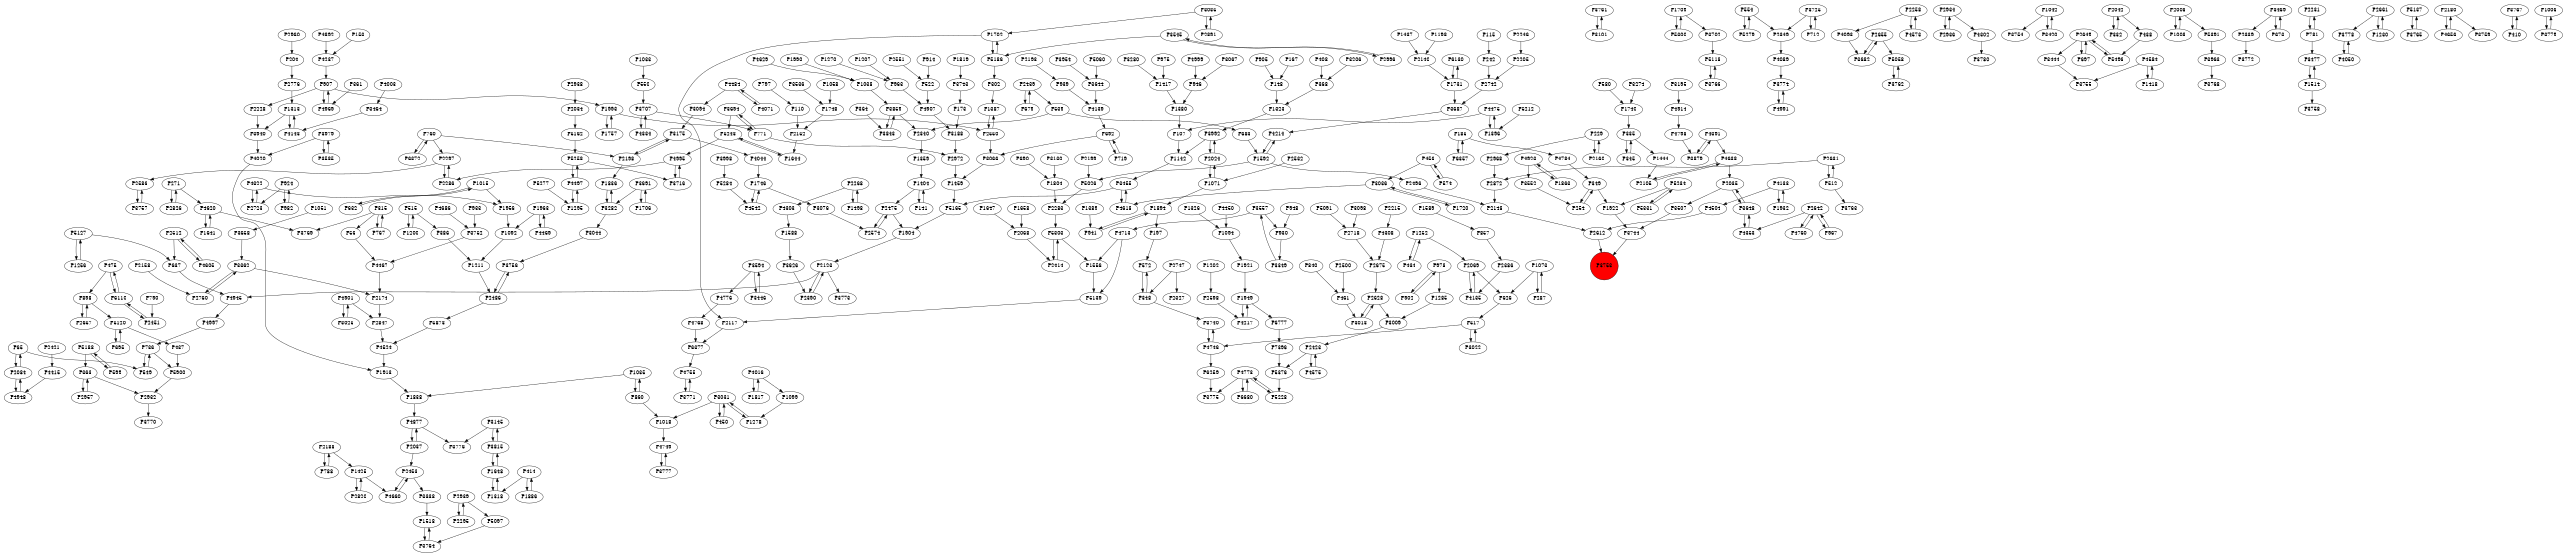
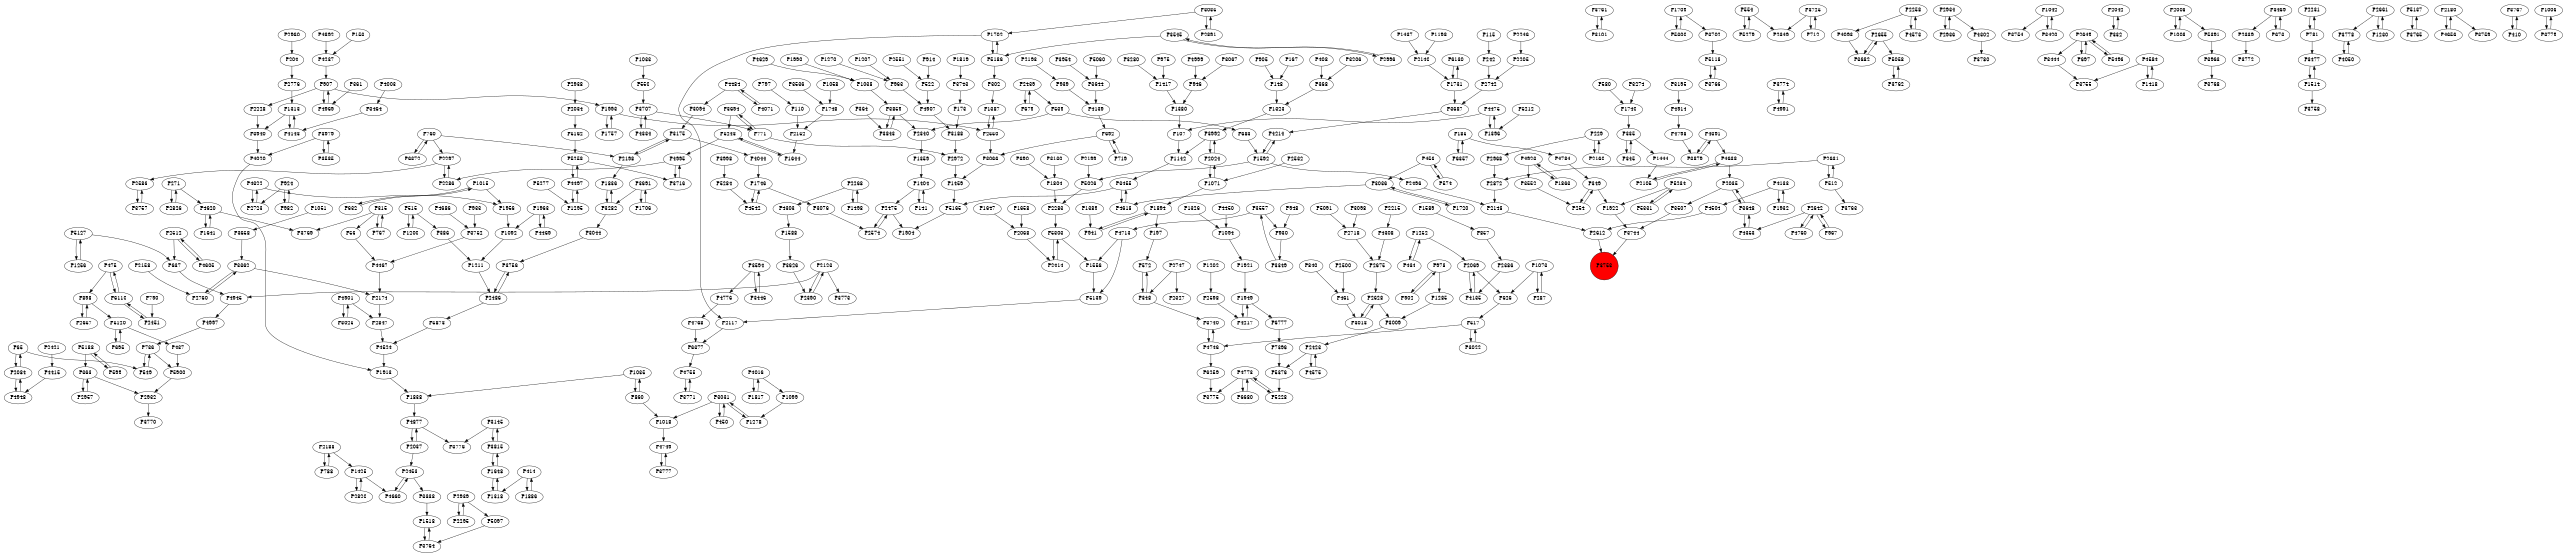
  digraph {
    P6130
    P1731
    P3687
    P4214
    P3031
    P1278
    P1018
    P450
    P4749
    P5873
    P4524
    P1913
    P1838
    P1211
    P2486
    P3756
    P4133
    P1932
    P4504
    P2612
    P1921
    P1949
    P6777
    P4217
    P7396
    P517
    P4746
    P3022
    P6259
    P3740
    P3775
    P1256
    P5127
    P637
    P4945
    P3188
    P2972
    P1459
    P5165
    P4877
    P2037
    P3776
    P2453
    P4660
    P3338
    P760
    P2198
    P2297
    P6372
    P1836
    P3175
    P2286
    P2586
    P3282
    P4044
    P368
    P1323
    P3992
    P2024
    P1142
    P5303
    P1556
    P2414
    P5139
    P2117
    P6110
    P475
    P2451
    P898
    P2657
    P5120
    P3761
    P3101
    P1709
    P5300
    P3702
    P5118
    P6680
    P4773
    P5228
    P2939
    P5097
    P2295
    P3764
    P1518
    P1702
    P5186
    P302
    P6377
    P1387
    P3777
    P982
    P924
    P2723
    P4322
    P1071
    P3455
    P1894
    P4997
    P3044
    P3707
    P771
    P4334
    P3694
    P5243
    P554
    P5279
    P2349
-   P4089
    P580
    P1740
    P335
    P1444
    P345
    P2747
    P2327
    P348
    P572
    P1904
    P2123
    P2390
    P3773
    P907
    P2228
    P1993
    P4969
    P3940
    P1757
    P2550
    P4020
    P2105
    P167
    P148
    P574
    P456
    P3036
    P1720
    P4618
    P4776
    P4768
    P4755
    P2655
    P3682
    P5058
    P3762
    P3691
    P1706
    P2532
    P197
    P941
    n151 [label=P946]
    P3067
    P1380
    P107
    P3753 [fillcolor=red shape=circle style=filled]
    P1252
    P434
    P2069
    P626
    P4135
    P3766
    P840
    P461
    P3013
    P2628
    P515
    P386
    P1200
    P65
    P2084
    P549
    P4948
    P736
    P1863
    P4923
    P3552
    P254
    P5284
    P4542
    P1746
    P3076
    P1425
    P2820
    P1804
    P2283
    P349
    P1922
    P3744
    P4391
    P4638
    P3879
    P2035
    n193 [label=P3648]
    P3507
    P4999
    P2574
    P2475
    P3658
    P3362
    n200 [label=P2760]
    P2174
    P2847
    P3716
    P4995
    P599
    P5188
    P363
    P2932
    P2957
    P905
    P2258
    P4093
    P4573
    P5376
    P4353
    P2512
    P4605
    P1092
    P2642
    P4760
    P967
    P3066
    P1819
    P3743
    P173
    P2439
    P539
    P679
    P2340
    P683
    P1359
    P1592
    P1404
    P141
    P408
    P2934
    P2936
    P4302
    P3780
    P5234
    P5331
    P4991
    P3774
    P437
    P695
    P229
    P2968
    P2160
    P2872
    P2148
    P1963
    P4469
    P1437
    P2140
    P4620
    P3769
    P1641
    P2423
    P4575
    P4713
    P1042
    P3754
    P3420
    P5060
    P3644
    P4139
    P692
    P414
    P1318
    P1886
    P1648
    P3815
    P3725
    P712
    P2649
    P3444
    P697
    P5496
    P3755
    P3771
    P3594
    P3446
    P933
    P3752
    P4467
    P5900
    P5258
    P4497
    P1295
    P3545
    P2996
    P364
    P3843
    P3859
    P1658
    P2068
    P1644
    P914
    P522
    P4907
    P3130
    P1198
    P3770
    P1956
    P4237
    P5026
    P2496
    P1099
    P3009
    P4798
    P3094
    P5391
    P3963
    P3768
    P3469
    P2339
    P673
    P3772
    P3557
    P930
    P3349
    P860
    P1035
    P1058
    P1748
    P2152
    P788
    P2188
    P242
    P2742
    P2268
    P1498
    P4303
    P1588
    P4484
    P4071
    P2826
    P271
    P975
    P1417
    P2231
    P781
    P3477
    P1514
    P1396
    P4475
    P2631
    P512
    P3763
    P3998
    P3778
    P4050
    P719
    P3758
    P767
    P315
    P56
    P2661
    P1230
    P1051
    P5137
    P3765
    P185
    P6357
    P4784
    P2180
    P4656
    P3759
    P3464
    P4143
    P1313
-   P438
    P3767
    P410
    P3979
    P3585
    P1008
    P2008
    P2551
    P3145
    P1418
    P4584
    P1006
    P3779
    P2776
    P902
    P978
    P1285
    P3757
    P5091
    P2718
    P2675
    P1817
    P4016
    P3274
    P4450
    P1094
    P3536
    P3025
    P4901
    P3626
    P963
    P797
    P110
    P1589
    P857
    P2386
    P2421
    P4415
    P2246
    P2205
    P1207
    P3035
    P2891
    P3954
    P3098
    P4892
    P5277
    P1073
    P287
    P5162
    P1202
    P2598
    P4686
    P115
    P2215
    P4308
    P2199
    P1990
    P1038
    P1015
    P632
    P2500
    P204
    P1647
    P3195
    P4914
    P1326
    P2193
    P939
    P332
    P2042
    P690
    P4629
    P790
    P361
    P2034
    P153
    P2158
    P1033
    P550
    P5212
    P948
    P3206
    P2938
    P3280
    P2960
    P4003
    P1389
    P1270
    P6130 -> P1731
    P1731 -> P6130
    P1731 -> P3687
    P3687 -> P4214
    P4214 -> P1592
    P3031 -> P1278
    P3031 -> P1018
    P3031 -> P450
    P1278 -> P3031
    P1018 -> P4749
    P450 -> P3031
    P4749 -> P3777
    P5873 -> P4524
    P4524 -> P1913
    P1913 -> P1838
    P1838 -> P4877
    P1211 -> P2486
    P2486 -> P5873
    P2486 -> P3756
    P3756 -> P2486
    P4133 -> P1932
    P4133 -> P4504
    P1932 -> P4133
    P4504 -> P2612
    P2612 -> P3753
    P1921 -> P1949
    P1949 -> P6777
    P1949 -> P4217
    P6777 -> P7396
    P4217 -> P1949
    P7396 -> P5376
    P517 -> P4746
    P517 -> P3022
    P4746 -> P6259
    P4746 -> P3740
    P3022 -> P517
    P6259 -> P3775
    P3740 -> P4746
    P1256 -> P5127
    P5127 -> P1256
    P5127 -> P637
    P637 -> P4945
    P4945 -> P4997
    P3188 -> P2972
    P2972 -> P1459
    P1459 -> P5165
    P5165 -> P1904
    P4877 -> P2037
    P4877 -> P3776
    P2037 -> P4877
    P2037 -> P2453
    P2453 -> P4660
    P2453 -> P3338
    P4660 -> P2453
    P3338 -> P1518
    P760 -> P2198
    P760 -> P2297
    P760 -> P6372
    P2198 -> P1836
    P2198 -> P3175
    P2297 -> P2286
    P2297 -> P2586
    P6372 -> P760
    P1836 -> P3282
    P3175 -> P2198
    P3175 -> P4044
    P2286 -> P2297
    P2586 -> P3757
    P3282 -> P1836
    P3282 -> P3044
    P4044 -> P1746
    P368 -> P1323
    P1323 -> P3992
    P3992 -> P2024
    P3992 -> P1142
    P2024 -> P3992
    P2024 -> P1071
    P1142 -> P3455
    P5303 -> P1556
    P5303 -> P2414
    P1556 -> P5139
    P2414 -> P5303
    P5139 -> P2117
    P2117 -> P6377
    P6110 -> P475
    P6110 -> P2451
    P475 -> P6110
    P475 -> P898
    P2451 -> P6110
    P898 -> P2657
    P898 -> P5120
    P2657 -> P898
    P5120 -> P437
    P5120 -> P695
    P3761 -> P3101
    P3101 -> P3761
    P1709 -> P5300
    P1709 -> P3702
    P5300 -> P1709
    P3702 -> P5118
    P5118 -> P3766
    P6680 -> P4773
    P4773 -> P3775
    P4773 -> P6680
    P4773 -> P5228
    P5228 -> P4773
    P2939 -> P5097
    P2939 -> P2295
    P5097 -> P3764
    P2295 -> P2939
    P3764 -> P1518
    P1518 -> P3764
    P1702 -> P2117
    P1702 -> P5186
    P5186 -> P1702
    P5186 -> P302
    P302 -> P1387
    P6377 -> P4755
    P1387 -> P2550
    P3777 -> P4749
    P982 -> P924
    P924 -> P982
    P924 -> P2723
    P2723 -> P4322
    P4322 -> P2723
    P4322 -> P1956
    P1071 -> P2024
    P1071 -> P1894
    P3455 -> P5165
    P3455 -> P4618
    P1894 -> P197
    P1894 -> P941
    P4997 -> P736
    P3044 -> P3756
    P3707 -> P771
    P3707 -> P4334
    P771 -> P2972
    P771 -> P3694
    P4334 -> P3707
    P3694 -> P771
    P3694 -> P5243
    P5243 -> P4995
    P5243 -> P1644
    P554 -> P5279
    P554 -> P2349
    P5279 -> P554
-   P2349 -> P4089
-   P4089 -> P3774
    P580 -> P1740
    P1740 -> P335
    P335 -> P1444
    P335 -> P345
    P1444 -> P2105
    P345 -> P335
    P2747 -> P2327
    P2747 -> P348
    P348 -> P3740
    P348 -> P572
    P572 -> P348
-   P1904 -> P2123
    P2123 -> P4945
    P2123 -> P2390
    P2123 -> P3773
    P2390 -> P2123
    P907 -> P2228
    P907 -> P1993
    P907 -> P4969
    P2228 -> P3940
    P1993 -> P1757
    P1993 -> P2550
    P4969 -> P907
    P3940 -> P4020
    P1757 -> P1993
    P2550 -> P1387
    P2550 -> P3066
    P4020 -> P1913
    P2105 -> P4638
    P167 -> P148
    P148 -> P1323
    P574 -> P456
    P456 -> P574
    P456 -> P3036
    P3036 -> P1720
    P3036 -> P4618
    P1720 -> P3036
    P4618 -> P3455
    P4776 -> P4768
    P4768 -> P6377
    P4755 -> P3771
    P2655 -> P3682
    P2655 -> P5058
    P3682 -> P2655
    P5058 -> P3762
    P3762 -> P5058
    P3691 -> P3282
    P3691 -> P1706
    P1706 -> P3691
    P2532 -> P1071
    P197 -> P572
    P941 -> P1894
    n151 -> P1380
    P3067 -> n151
    P1380 -> P107
    P107 -> P1142
    P1252 -> P434
    P1252 -> P2069
    P434 -> P1252
    P2069 -> P626
    P2069 -> P4135
    P626 -> P517
    P4135 -> P2069
    P3766 -> P5118
    P840 -> P461
    P461 -> P3013
    P3013 -> P2628
    P2628 -> P3013
    P2628 -> P3009
    P515 -> P386
    P515 -> P1200
    P386 -> P1211
    P1200 -> P515
    P65 -> P2084
    P65 -> P549
    P2084 -> P65
    P2084 -> P4948
    P549 -> P736
    P4948 -> P2084
    P736 -> P549
    P736 -> P5900
    P1863 -> P4923
    P4923 -> P1863
    P4923 -> P3552
    P3552 -> P254
    P254 -> P349
    P5284 -> P4542
    P4542 -> P1746
    P1746 -> P4542
    P1746 -> P3076
    P3076 -> P2574
    P1425 -> P4660
    P1425 -> P2820
    P2820 -> P1425
    P1804 -> P2283
    P2283 -> P5303
    P349 -> P254
    P349 -> P1922
    P1922 -> P3744
    P3744 -> P3753
    P4391 -> P4638
    P4391 -> P3879
    P4638 -> P2105
    P4638 -> P2035
    P3879 -> P4391
    P2035 -> n193
    P2035 -> P3507
    n193 -> P2035
    n193 -> P4353
    P3507 -> P3744
    P4999 -> n151
    P2574 -> P2475
    P2475 -> P1904
    P2475 -> P2574
    P3658 -> P3362
    P3362 -> n200
    P3362 -> P2174
    n200 -> P3362
    P2174 -> P2847
    P2847 -> P4524
    P3716 -> P4995
    P4995 -> P2286
    P4995 -> P3716
    P599 -> P5188
    P5188 -> P599
    P5188 -> P363
    P363 -> P2932
    P363 -> P2957
    P2932 -> P3770
    P2957 -> P363
    P905 -> P148
    P2258 -> P4093
    P2258 -> P4573
    P4093 -> P3682
    P4573 -> P2258
    P5376 -> P5228
    P4353 -> n193
    P2512 -> P637
    P2512 -> P4605
    P4605 -> P2512
    P1092 -> P1211
    P2642 -> P4353
    P2642 -> P4760
    P2642 -> P967
    P4760 -> P2642
    P967 -> P2642
    P3066 -> P1459
    P1819 -> P3743
    P3743 -> P173
    P173 -> P3188
    P2439 -> P539
    P2439 -> P679
    P539 -> P2340
    P539 -> P683
    P679 -> P2439
    P2340 -> P1359
    P683 -> P1592
    P1359 -> P1404
    P1592 -> P4214
    P1592 -> P5026
    P1592 -> P2496
    P1404 -> P2475
    P1404 -> P141
    P141 -> P1404
    P408 -> P368
    P2934 -> P2936
    P2934 -> P4302
    P2936 -> P2934
    P4302 -> P3780
    P5234 -> P1922
    P5234 -> P5331
    P5331 -> P5234
    P4991 -> P3774
    P3774 -> P4991
    P437 -> P5900
    P695 -> P5120
    P229 -> P2968
    P229 -> P2160
    P2968 -> P2872
    P2160 -> P229
    P2872 -> P2148
    P2148 -> P2612
    P1963 -> P1092
    P1963 -> P4469
    P4469 -> P1963
    P1437 -> P2140
    P2140 -> P1731
    P4620 -> P3769
    P4620 -> P1641
    P1641 -> P4620
    P2423 -> P5376
    P2423 -> P4575
    P4575 -> P2423
    P4713 -> P1556
    P4713 -> P5139
    P1042 -> P3754
    P1042 -> P3420
    P3420 -> P1042
    P5060 -> P3644
    P3644 -> P4139
    P4139 -> P692
    P692 -> P3066
    P692 -> P719
    P414 -> P1318
    P414 -> P1886
    P1318 -> P1648
    P1886 -> P414
    P1648 -> P1318
    P1648 -> P3815
    P3815 -> P1648
    P3815 -> P3145
    P3725 -> P2349
    P3725 -> P712
    P712 -> P3725
    P2649 -> P3444
    P2649 -> P697
    P2649 -> P5496
    P3444 -> P3755
    P697 -> P2649
    P5496 -> P2649
    P3771 -> P4755
    P3594 -> P4776
    P3594 -> P3446
    P3446 -> P3594
    P933 -> P3752
    P3752 -> P4467
    P4467 -> P2174
    P5900 -> P2932
    P5258 -> P3716
    P5258 -> P4497
    P4497 -> P5258
    P4497 -> P1295
    P1295 -> P4497
    P3545 -> P5186
    P3545 -> P2996
    P2996 -> P3545
    P364 -> P3843
    P3843 -> P3859
    P3859 -> P2340
    P3859 -> P3843
    P1658 -> P2068
    P2068 -> P2414
    P1644 -> P5243
    P914 -> P522
    P522 -> P4907
    P4907 -> P3188
    P3130 -> P1804
    P1198 -> P2140
    P1956 -> P1092
    P4237 -> P907
    P5026 -> P2283
    P2496 -> P2148
    P1099 -> P1278
    P3009 -> P2423
    P4798 -> P3879
    P3094 -> P3175
    P5391 -> P3963
    P3963 -> P3768
    P3469 -> P2339
    P3469 -> P673
    P2339 -> P3772
    P673 -> P3469
    P3557 -> P4713
    P3557 -> P930
    P930 -> P3349
    P3349 -> P3557
    P860 -> P1018
    P860 -> P1035
    P1035 -> P1838
    P1035 -> P860
    P1058 -> P1748
    P1748 -> P2152
    P2152 -> P1644
    P788 -> P2188
    P2188 -> P1425
    P2188 -> P788
    P242 -> P2742
    P2742 -> P3687
    P2268 -> P1498
    P2268 -> P4303
    P1498 -> P2268
    P4303 -> P1588
    P1588 -> P3626
    P4484 -> P3094
    P4484 -> P4071
    P4071 -> P4484
    P2826 -> P271
    P271 -> P4620
    P271 -> P2826
    P975 -> P1417
    P1417 -> P1380
    P2231 -> P781
    P781 -> P2231
    P781 -> P3477
    P3477 -> P1514
    P1514 -> P3477
    P1514 -> P3758
    P1396 -> P4475
    P4475 -> P107
    P4475 -> P1396
    P2631 -> P2872
    P2631 -> P512
    P512 -> P2631
    P512 -> P3763
    P3998 -> P5284
    P3778 -> P4050
    P4050 -> P3778
    P719 -> P692
    P767 -> P315
    P315 -> P3769
    P315 -> P767
    P315 -> P56
    P56 -> P4467
    P2661 -> P3778
    P2661 -> P1230
    P1230 -> P2661
    P1051 -> P3658
    P5137 -> P3765
    P3765 -> P5137
    P185 -> P6357
    P185 -> P4784
    P6357 -> P185
    P4784 -> P349
    P2180 -> P4656
    P2180 -> P3759
    P4656 -> P2180
    P3464 -> P4143
    P4143 -> P1313
    P1313 -> P3940
    P1313 -> P4143
-   P438 -> P5496
    P3767 -> P410
    P410 -> P3767
    P3979 -> P4020
    P3979 -> P3585
    P3585 -> P3979
    P1008 -> P2008
    P2008 -> P5391
    P2008 -> P1008
    P2551 -> P522
    P3145 -> P3776
    P3145 -> P3815
    P1418 -> P4584
    P4584 -> P3755
    P4584 -> P1418
    P1006 -> P3779
    P3779 -> P1006
    P2776 -> P1313
    P902 -> P978
    P978 -> P902
    P978 -> P1285
    P1285 -> P3009
    P3757 -> P2586
    P5091 -> P2718
    P2718 -> P2675
    P2675 -> P2628
    P1817 -> P4016
    P4016 -> P1099
    P4016 -> P1817
    P3274 -> P1740
    P4450 -> P1094
    P1094 -> P1921
    P3536 -> P1748
    P3025 -> P4901
    P4901 -> P2847
    P4901 -> P3025
    P3626 -> P2390
    P963 -> P4907
    P797 -> P110
    P110 -> P2152
    P1589 -> P857
    P857 -> P2386
    P2386 -> P4135
    P2421 -> P4415
    P4415 -> P4948
    P2246 -> P2205
    P2205 -> P2742
    P1207 -> P963
    P3035 -> P1702
    P3035 -> P2891
    P2891 -> P3035
    P3954 -> P3644
    P3098 -> P2718
    P4892 -> P4237
    P5277 -> P1295
    P1073 -> P626
    P1073 -> P287
    P287 -> P1073
    P5162 -> P5258
    P1202 -> P2598
    P2598 -> P4217
    P4686 -> P3752
    P115 -> P242
    P2215 -> P4308
    P4308 -> P2675
    P2199 -> P5026
    P1990 -> P1038
    P1038 -> P3859
    P1015 -> P1956
    P1015 -> P632
    P632 -> P1015
    P2500 -> P461
    P204 -> P2776
    P1647 -> P2068
    P3195 -> P4914
    P4914 -> P4798
    P1326 -> P1094
    P2193 -> P939
    P939 -> P4139
    P332 -> P2042
-   P2042 -> P438
    P2042 -> P332
    P690 -> P1804
    P4629 -> P1038
    P790 -> P2451
    P361 -> P4969
    P2034 -> P5162
    P153 -> P4237
    P2158 -> n200
    P1033 -> P550
    P550 -> P3707
    P5212 -> P1396
    P948 -> P930
    P3206 -> P368
    P2938 -> P2034
    P3280 -> P1417
    P2960 -> P204
    P4003 -> P3464
    P1389 -> P941
    P1270 -> P963
  }
